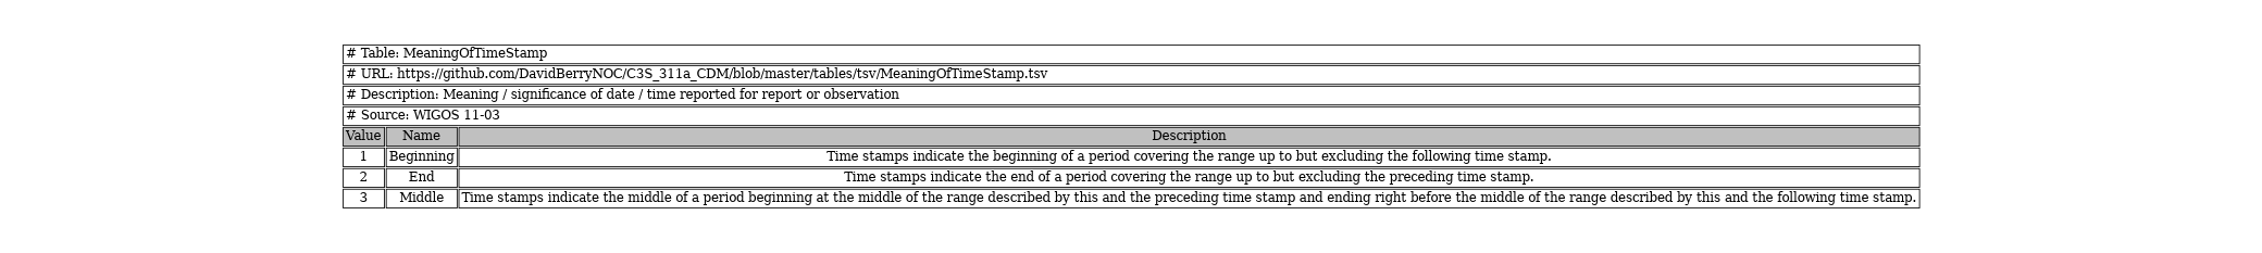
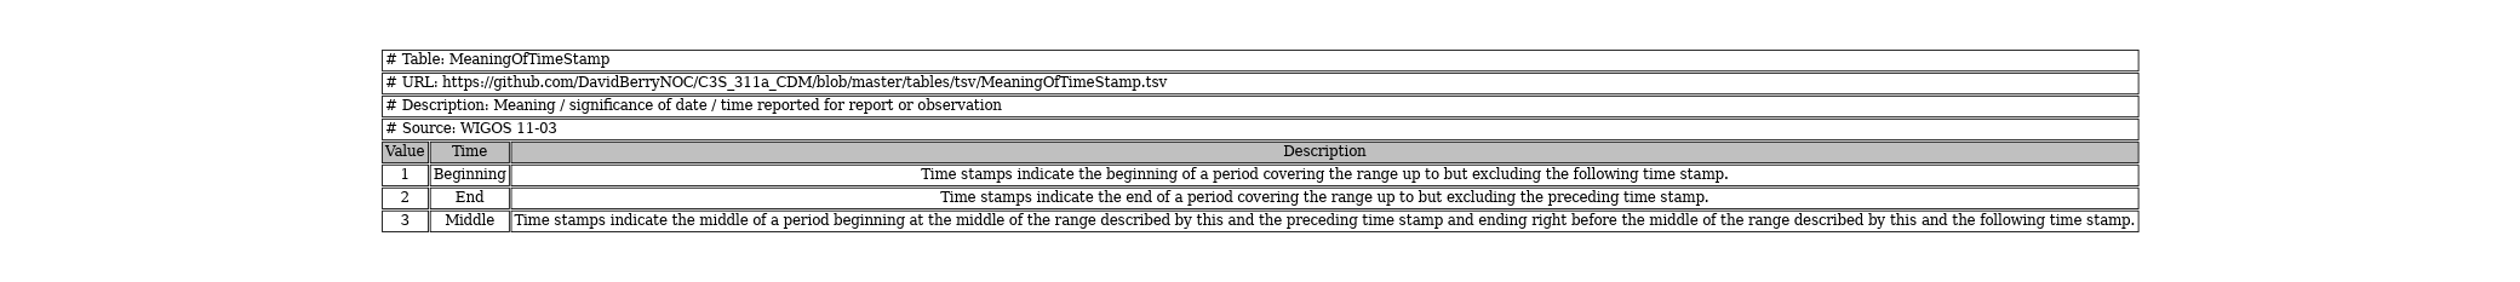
  digraph {
-   n1 [color=white label=<<TABLE BORDER="0" CELLBORDER="1" CELLSPACING="2" COLOR="BLACK"> <TR><TD COLSPAN="3" ALIGN="left"># Table: MeaningOfTimeStamp</TD></TR> <TR><TD COLSPAN="3" ALIGN="left"># URL: https://github.com/DavidBerryNOC/C3S_311a_CDM/blob/master/tables/tsv/MeaningOfTimeStamp.tsv</TD></TR> <TR><TD ALIGN="left" COLSPAN="3"># Description: Meaning / significance of date / time reported for report or observation</TD></TR> <TR><TD ALIGN="left" COLSPAN="3"># Source: WIGOS 11-03</TD></TR> <TR><TD BGCOLOR="GRAY">Value</TD><TD BGCOLOR="GRAY">Name</TD><TD BGCOLOR="GRAY">Description</TD></TR> <TR><TD>1</TD><TD>Beginning</TD><TD>Time stamps indicate the beginning of a period covering the range up to but excluding the following time stamp.</TD></TR> <TR><TD>2</TD><TD>End</TD><TD>Time stamps indicate the end of a period covering the range up to but excluding the preceding time stamp.</TD></TR> <TR><TD>3</TD><TD>Middle</TD><TD>Time stamps indicate the middle of a period beginning at the middle of the range described by this and the preceding time stamp and ending right before the middle of the range described by this and the following time stamp.</TD></TR> </TABLE>>]
+   n1 [color=white label=<<TABLE BORDER="0" CELLBORDER="1" CELLSPACING="2" COLOR="BLACK"> <TR><TD COLSPAN="3" ALIGN="left"># Table: MeaningOfTimeStamp</TD></TR> <TR><TD COLSPAN="3" ALIGN="left"># URL: https://github.com/DavidBerryNOC/C3S_311a_CDM/blob/master/tables/tsv/MeaningOfTimeStamp.tsv</TD></TR> <TR><TD ALIGN="left" COLSPAN="3"># Description: Meaning / significance of date / time reported for report or observation</TD></TR> <TR><TD ALIGN="left" COLSPAN="3"># Source: WIGOS 11-03</TD></TR> <TR><TD BGCOLOR="GRAY">Value</TD><TD BGCOLOR="GRAY">Time</TD><TD BGCOLOR="GRAY">Description</TD></TR> <TR><TD>1</TD><TD>Beginning</TD><TD>Time stamps indicate the beginning of a period covering the range up to but excluding the following time stamp.</TD></TR> <TR><TD>2</TD><TD>End</TD><TD>Time stamps indicate the end of a period covering the range up to but excluding the preceding time stamp.</TD></TR> <TR><TD>3</TD><TD>Middle</TD><TD>Time stamps indicate the middle of a period beginning at the middle of the range described by this and the preceding time stamp and ending right before the middle of the range described by this and the following time stamp.</TD></TR> </TABLE>>]
  }
